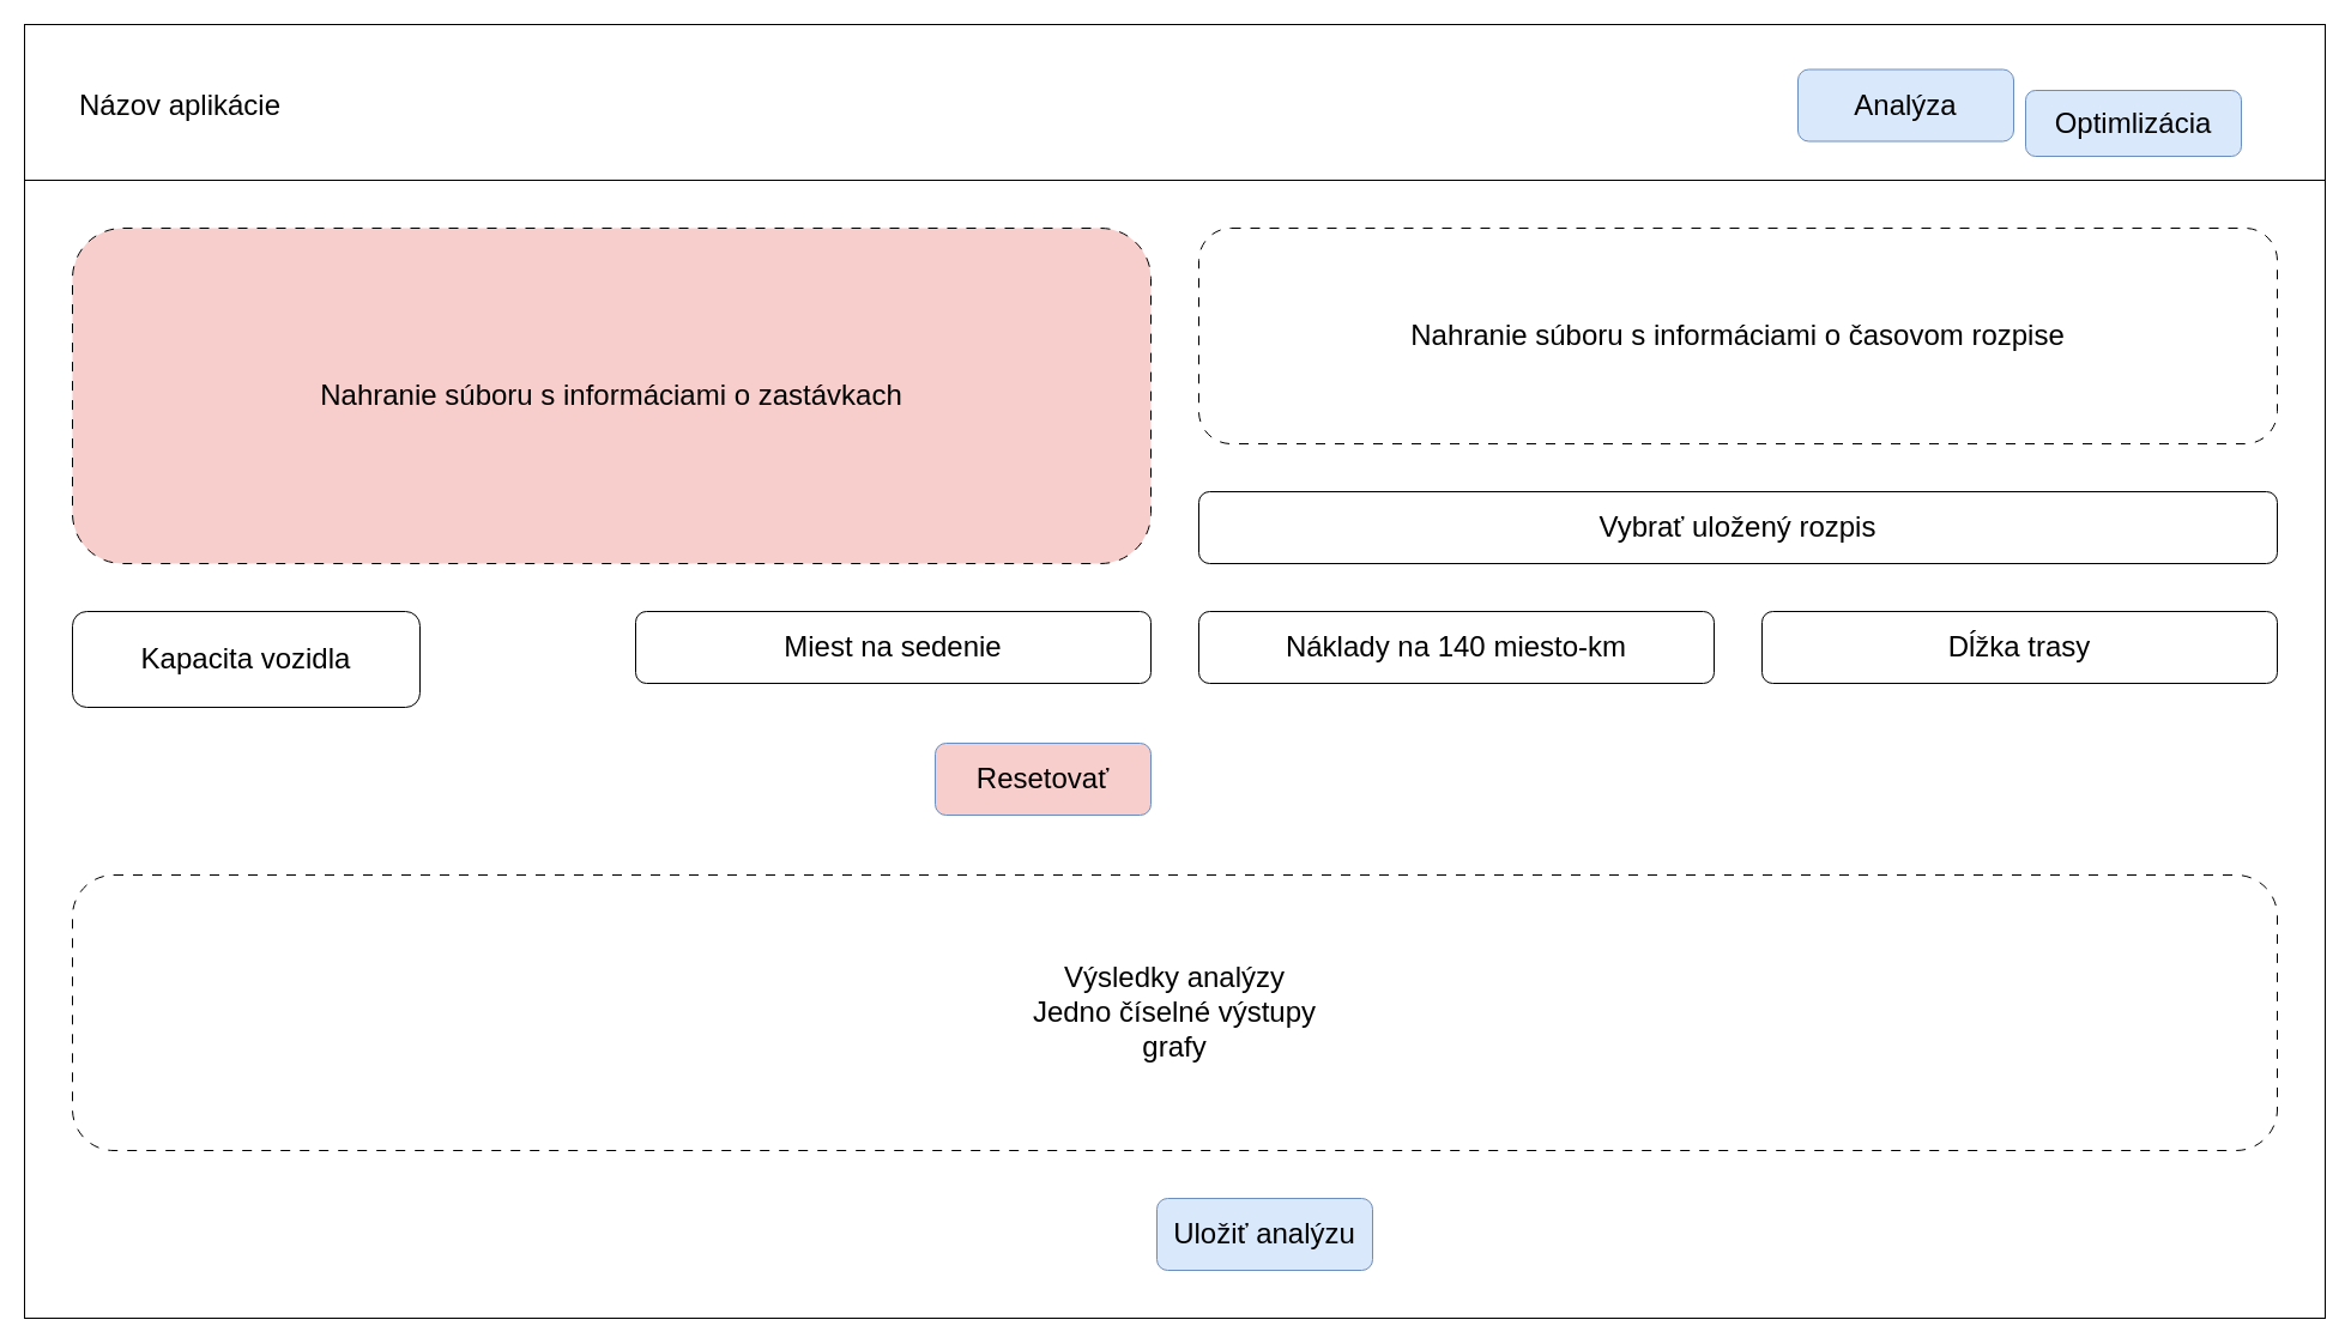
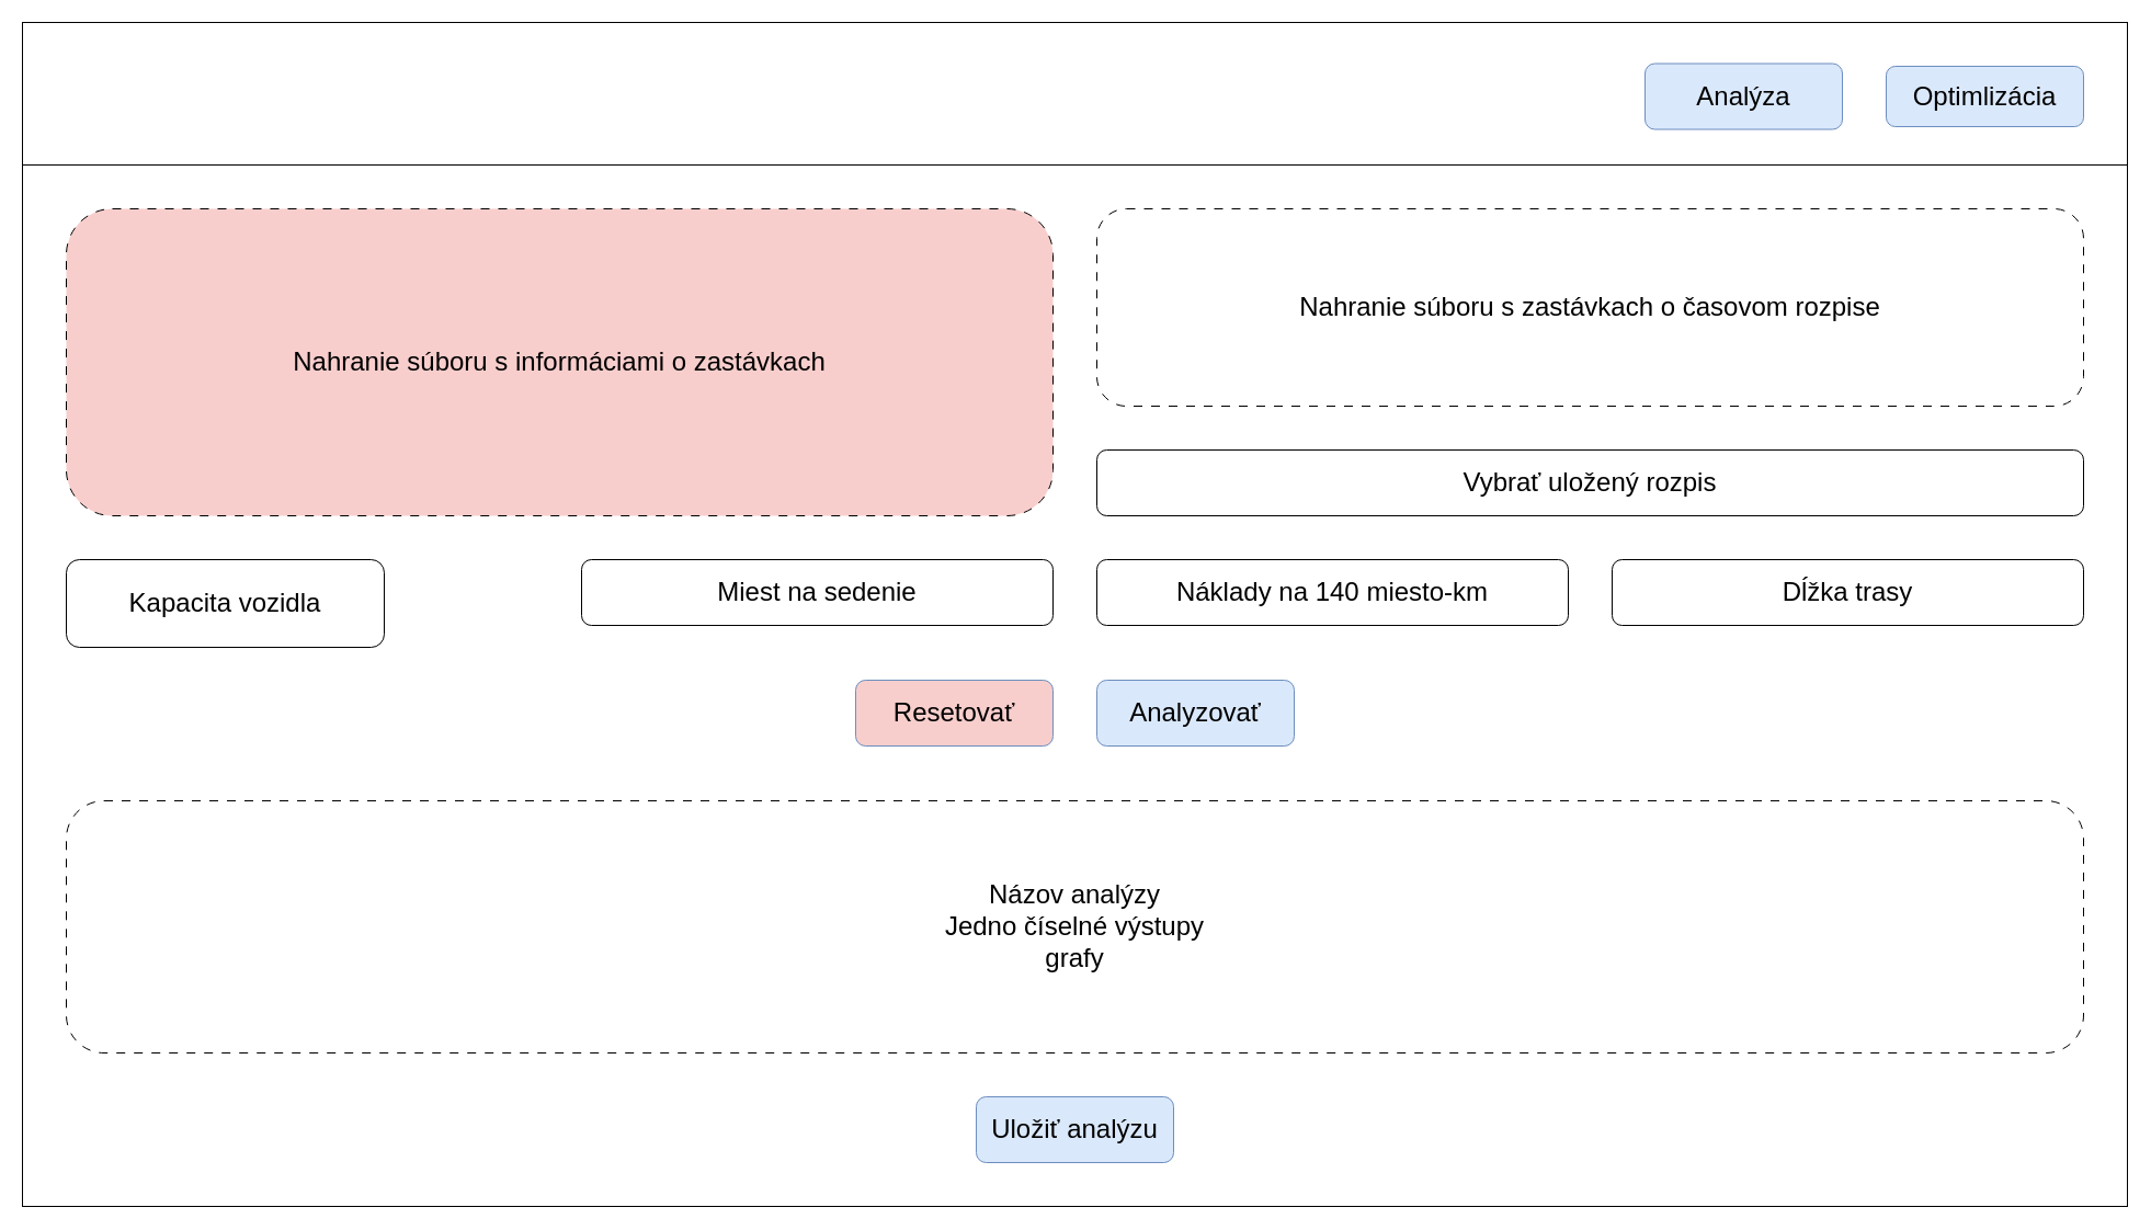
  <mxCell id="0" />
  <mxCell id="1" parent="0" />
  <mxCell id="2" value="" style="rounded=0;whiteSpace=wrap;html=1;" vertex="1" parent="1"><mxGeometry x="20" y="20" width="1920" height="1080" as="geometry" /></mxCell>
  <mxCell id="3" value="" style="rounded=0;whiteSpace=wrap;html=1;" vertex="1" parent="1"><mxGeometry x="20" y="20" width="1920" height="130" as="geometry" /></mxCell>
- <mxCell id="4" value="&lt;font style=&quot;font-size: 24px;&quot;&gt;Optimlizácia&lt;/font&gt;" style="rounded=1;whiteSpace=wrap;html=1;fillColor=#dae8fc;strokeColor=#6c8ebf;" vertex="1" parent="1"><mxGeometry x="1690" y="75" width="180" height="55" as="geometry" /></mxCell>
+ <mxCell id="4" value="&lt;font style=&quot;font-size: 24px;&quot;&gt;Optimlizácia&lt;/font&gt;" style="rounded=1;whiteSpace=wrap;html=1;fillColor=#dae8fc;strokeColor=#6c8ebf;" vertex="1" parent="1"><mxGeometry x="1720" y="60" width="180" height="55" as="geometry" /></mxCell>
  <mxCell id="5" value="&lt;font style=&quot;font-size: 24px;&quot;&gt;Analýza&lt;/font&gt;" style="rounded=1;whiteSpace=wrap;html=1;fillColor=#dae8fc;strokeColor=#6c8ebf;" vertex="1" parent="1"><mxGeometry x="1500" y="57.5" width="180" height="60" as="geometry" /></mxCell>
- <mxCell id="6" value="&lt;font style=&quot;font-size: 24px;&quot;&gt;Názov aplikácie&lt;/font&gt;" style="text;html=1;align=center;verticalAlign=middle;whiteSpace=wrap;rounded=0;" vertex="1" parent="1"><mxGeometry x="60" y="72.5" width="180" height="30" as="geometry" /></mxCell>
  <mxCell id="7" value="&lt;font style=&quot;font-size: 24px;&quot;&gt;Nahranie súboru s informáciami o zastávkach&lt;/font&gt;" style="rounded=1;whiteSpace=wrap;html=1;dashed=1;dashPattern=8 8;fillColor=#f8cecc;" vertex="1" parent="1"><mxGeometry x="60" y="190" width="900" height="280" as="geometry" /></mxCell>
- <mxCell id="8" value="&lt;font style=&quot;font-size: 24px;&quot;&gt;Nahranie súboru s informáciami o časovom rozpise&lt;/font&gt;" style="rounded=1;whiteSpace=wrap;html=1;dashed=1;dashPattern=8 8;" vertex="1" parent="1"><mxGeometry x="1000" y="190" width="900" height="180" as="geometry" /></mxCell>
+ <mxCell id="8" value="&lt;font style=&quot;font-size: 24px;&quot;&gt;Nahranie súboru s zastávkach o časovom rozpise&lt;/font&gt;" style="rounded=1;whiteSpace=wrap;html=1;dashed=1;dashPattern=8 8;" vertex="1" parent="1"><mxGeometry x="1000" y="190" width="900" height="180" as="geometry" /></mxCell>
  <mxCell id="9" value="&lt;div align=&quot;center&quot;&gt;&lt;font style=&quot;font-size: 24px;&quot;&gt;Kapacita vozidla&lt;/font&gt;&lt;/div&gt;" style="rounded=1;whiteSpace=wrap;html=1;align=center;" vertex="1" parent="1"><mxGeometry x="60" y="510" width="290" height="80" as="geometry" /></mxCell>
  <mxCell id="10" value="&lt;div align=&quot;center&quot;&gt;&lt;font style=&quot;font-size: 24px;&quot;&gt;Miest na sedenie&lt;/font&gt;&lt;/div&gt;" style="rounded=1;whiteSpace=wrap;html=1;align=center;" vertex="1" parent="1"><mxGeometry x="530" y="510" width="430" height="60" as="geometry" /></mxCell>
  <mxCell id="11" value="&lt;div align=&quot;center&quot;&gt;&lt;font style=&quot;font-size: 24px;&quot;&gt;Náklady na 140 miesto-km&lt;/font&gt;&lt;/div&gt;" style="rounded=1;whiteSpace=wrap;html=1;align=center;" vertex="1" parent="1"><mxGeometry x="1000" y="510" width="430" height="60" as="geometry" /></mxCell>
  <mxCell id="12" value="&lt;div align=&quot;center&quot;&gt;&lt;font style=&quot;font-size: 24px;&quot;&gt;Dĺžka trasy&lt;/font&gt;&lt;/div&gt;" style="rounded=1;whiteSpace=wrap;html=1;align=center;" vertex="1" parent="1"><mxGeometry x="1470" y="510" width="430" height="60" as="geometry" /></mxCell>
+ <mxCell id="13" value="&lt;font style=&quot;font-size: 24px;&quot;&gt;Analyzovať&lt;/font&gt;" style="rounded=1;whiteSpace=wrap;html=1;fillColor=#dae8fc;strokeColor=#6c8ebf;" vertex="1" parent="1"><mxGeometry x="1000" y="620" width="180" height="60" as="geometry" /></mxCell>
  <mxCell id="14" value="&lt;font style=&quot;font-size: 24px;&quot;&gt;Resetovať&lt;/font&gt;" style="rounded=1;whiteSpace=wrap;html=1;fillColor=#f8cecc;strokeColor=#6c8ebf;" vertex="1" parent="1"><mxGeometry x="780" y="620" width="180" height="60" as="geometry" /></mxCell>
- <mxCell id="15" value="&lt;div&gt;&lt;font style=&quot;font-size: 24px;&quot;&gt;Výsledky analýzy&lt;/font&gt;&lt;/div&gt;&lt;div&gt;&lt;font style=&quot;font-size: 24px;&quot;&gt;Jedno číselné výstupy&lt;/font&gt;&lt;/div&gt;&lt;div&gt;&lt;font style=&quot;font-size: 24px;&quot;&gt;grafy&lt;/font&gt;&lt;/div&gt;" style="rounded=1;whiteSpace=wrap;html=1;dashed=1;dashPattern=8 8;" vertex="1" parent="1"><mxGeometry x="60" y="730" width="1840" height="230" as="geometry" /></mxCell>
- <mxCell id="16" value="&lt;font style=&quot;font-size: 24px;&quot;&gt;Uložiť analýzu&lt;/font&gt;" style="rounded=1;whiteSpace=wrap;html=1;fillColor=#dae8fc;strokeColor=#6c8ebf;" vertex="1" parent="1"><mxGeometry x="965" y="1000" width="180" height="60" as="geometry" /></mxCell>
+ <mxCell id="15" value="&lt;div&gt;&lt;font style=&quot;font-size: 24px;&quot;&gt;Názov analýzy&lt;/font&gt;&lt;/div&gt;&lt;div&gt;&lt;font style=&quot;font-size: 24px;&quot;&gt;Jedno číselné výstupy&lt;/font&gt;&lt;/div&gt;&lt;div&gt;&lt;font style=&quot;font-size: 24px;&quot;&gt;grafy&lt;/font&gt;&lt;/div&gt;" style="rounded=1;whiteSpace=wrap;html=1;dashed=1;dashPattern=8 8;" vertex="1" parent="1"><mxGeometry x="60" y="730" width="1840" height="230" as="geometry" /></mxCell>
+ <mxCell id="16" value="&lt;font style=&quot;font-size: 24px;&quot;&gt;Uložiť analýzu&lt;/font&gt;" style="rounded=1;whiteSpace=wrap;html=1;fillColor=#dae8fc;strokeColor=#6c8ebf;" vertex="1" parent="1"><mxGeometry x="890" y="1000" width="180" height="60" as="geometry" /></mxCell>
  <mxCell id="17" value="&lt;font style=&quot;font-size: 24px;&quot;&gt;Vybrať uložený rozpis&lt;/font&gt;" style="rounded=1;whiteSpace=wrap;html=1;align=center;" vertex="1" parent="1"><mxGeometry x="1000" y="410" width="900" height="60" as="geometry" /></mxCell>
